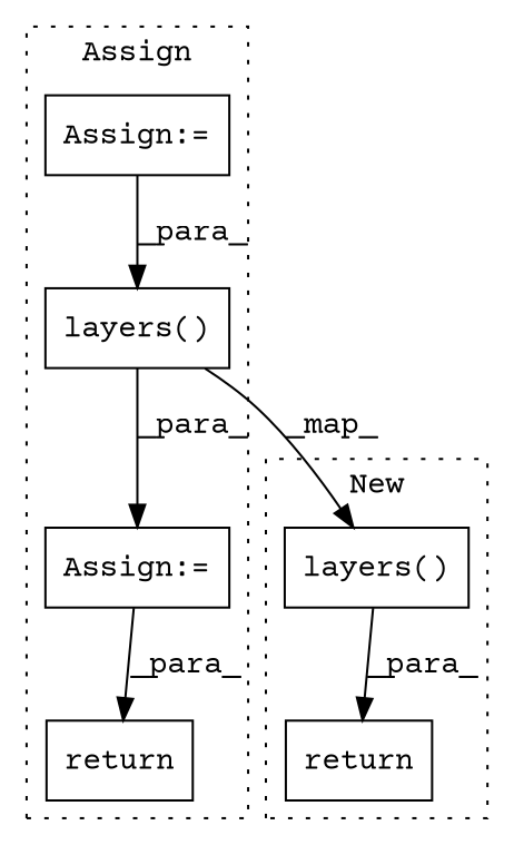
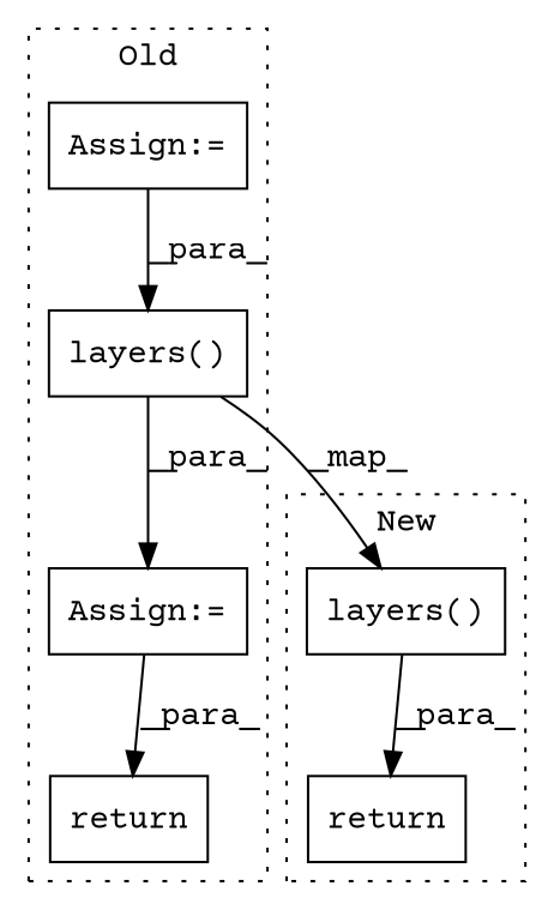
  digraph {
    fontname="Courier Prime"
    node [a=75 l="12,1" shape=box fontname="Courier Prime"]
    edge [fontname="Courier Prime"]
    n1 [label="layers()" s="5134,5147"]
    n2 [a=93 l=7 label=return s=5194]
    n3 [a=68 l=3 label="Assign:=" s=5158]
    n4 [a=68 l=3 label="Assign:=" s=5088]
    n5 [label="layers()" s="5011,5030"]
    n6 [a=93 l=7 label=return s=5004]
    subgraph cluster_1 {
-     label=Assign
+     label=Old
      style=dotted
      n1
      n2
      n3
      n4
    }
    subgraph cluster_2 {
      label=New
      style=dotted
      n5
      n6
    }
    n1 -> n3 [label=_para_]
    n1 -> n5 [label=_map_]
    n3 -> n2 [label=_para_]
    n4 -> n1 [label=_para_]
    n5 -> n6 [label=_para_]
  }
